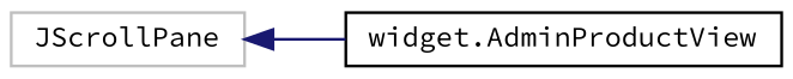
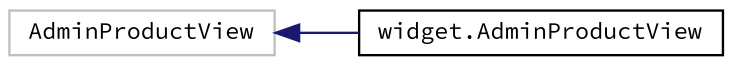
  digraph {
    rankdir=LR
    fontname="Source Code Pro"
    node [fillcolor=white fontname="Source Code Pro" fontsize=10 shape=record style=filled]
-   n1 [color=grey75 height=0.2 label=JScrollPane width=0.4]
+   n1 [color=grey75 height=0.2 label=AdminProductView width=0.4]
    n2 [color=black height=0.2 label="widget.AdminProductView" width=0.4]
    n1 -> n2 [color=midnightblue dir=back fontname="Source Code Pro" fontsize=10 labelfontname=Helvetica labelfontsize=10 style=solid]
  }
